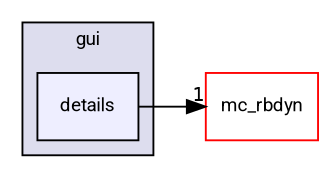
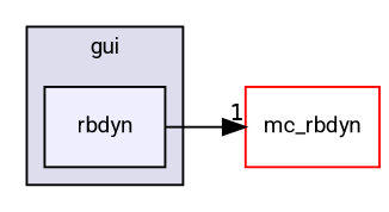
  digraph {
    compound=true
    rankdir=LR
    fontname=Roboto
    node [fontname=Roboto fontsize=10 shape=box style=filled]
-   n1 [fillcolor="#eeeeff" label=details pencolor=black]
+   n1 [fillcolor="#eeeeff" label=rbdyn pencolor=black]
    n2 [color=red fillcolor=white label=mc_rbdyn]
    subgraph cluster_1 {
      bgcolor="#ddddee"
      fontsize=10
      label=gui
      pencolor=black
      n1
    }
    n1 -> n2 [headlabel=1 labeldistance=1.5 labelfontname=Helvetica labelfontsize=10 fontname=Roboto]
  }
